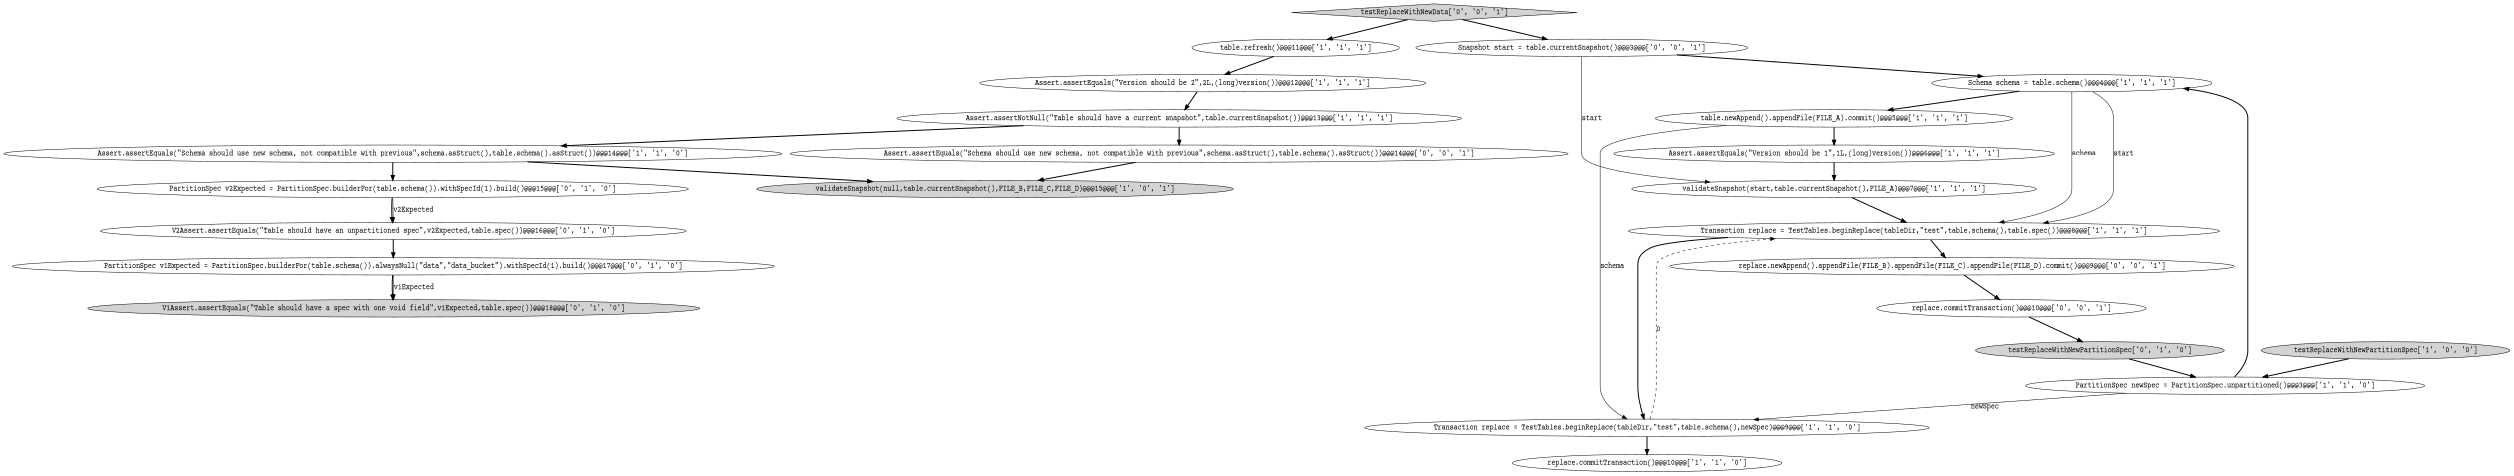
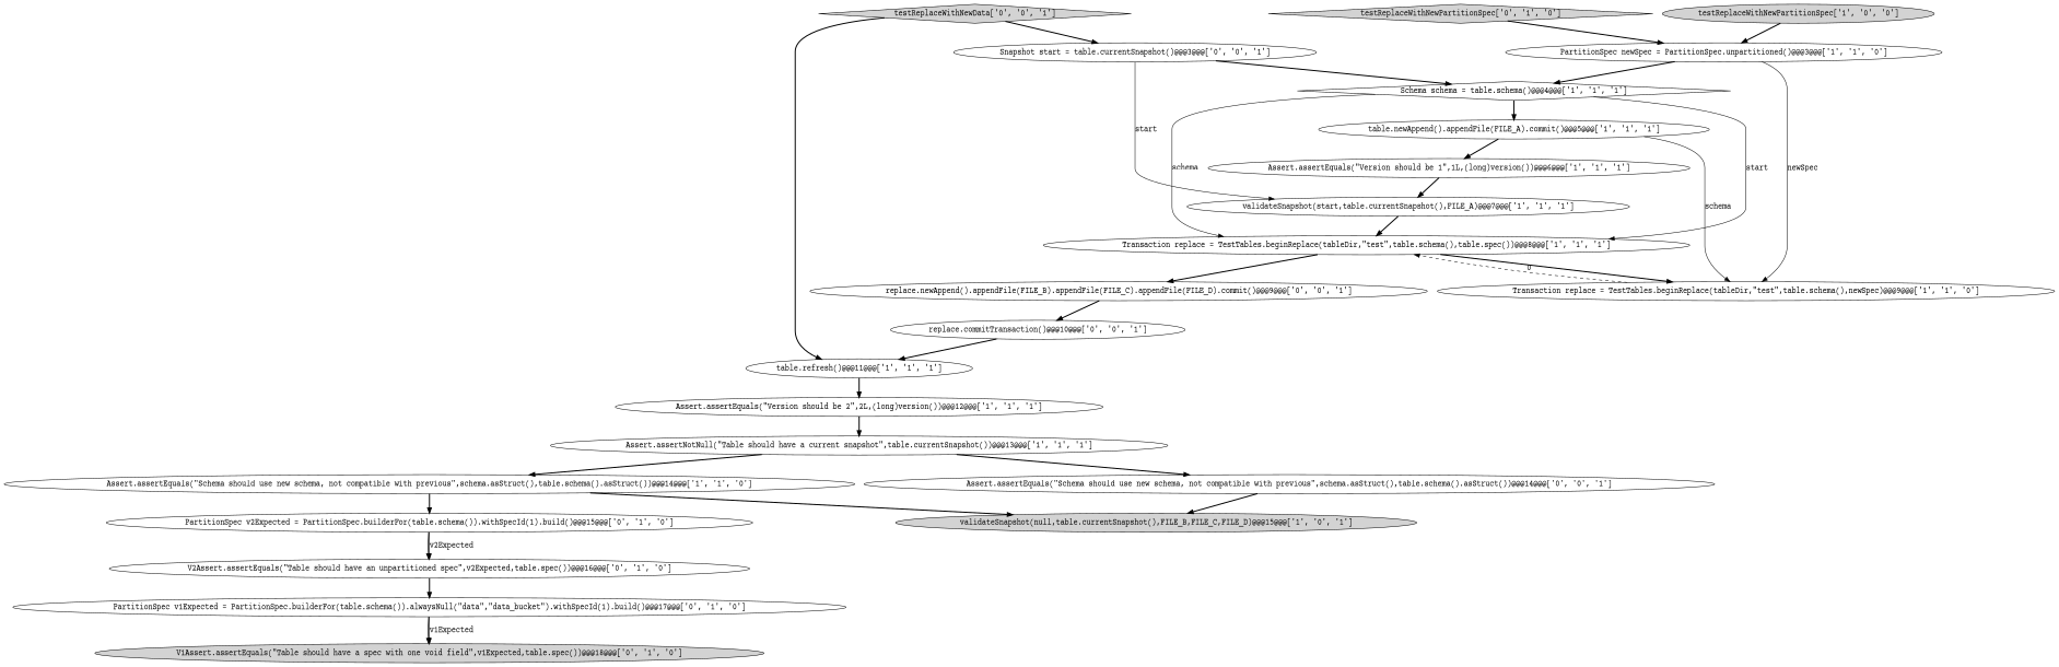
  digraph {
    fontname="Courier Prime"
    node [fillcolor=white fontname="Courier Prime" shape=ellipse style=filled]
    edge [fontname="Courier Prime" style=bold]
    n1 [fillcolor=lightgray label="V1Assert.assertEquals(\"Table should have a spec with one void field\",v1Expected,table.spec())@@@18@@@['0', '1', '0']"]
    n2 [label="replace.commitTransaction()@@@10@@@['0', '0', '1']"]
    n3 [label="table.refresh()@@@11@@@['1', '1', '1']"]
    n4 [label="Assert.assertEquals(\"Version should be 2\",2L,(long)version())@@@12@@@['1', '1', '1']"]
    n5 [fillcolor=lightgray label="testReplaceWithNewData['0', '0', '1']" shape=diamond]
    n6 [label="Snapshot start = table.currentSnapshot()@@@3@@@['0', '0', '1']"]
-   n7 [label="Schema schema = table.schema()@@@4@@@['1', '1', '1']"]
+   n7 [label="Schema schema = table.schema()@@@4@@@['1', '1', '1']" shape=diamond]
    n8 [label="validateSnapshot(start,table.currentSnapshot(),FILE_A)@@@7@@@['1', '1', '1']"]
    n9 [label="PartitionSpec v2Expected = PartitionSpec.builderFor(table.schema()).withSpecId(1).build()@@@15@@@['0', '1', '0']"]
    n10 [label="V2Assert.assertEquals(\"Table should have an unpartitioned spec\",v2Expected,table.spec())@@@16@@@['0', '1', '0']"]
    n11 [label="PartitionSpec v1Expected = PartitionSpec.builderFor(table.schema()).alwaysNull(\"data\",\"data_bucket\").withSpecId(1).build()@@@17@@@['0', '1', '0']"]
    n12 [label="Transaction replace = TestTables.beginReplace(tableDir,\"test\",table.schema(),table.spec())@@@8@@@['1', '1', '1']"]
    n13 [label="table.newAppend().appendFile(FILE_A).commit()@@@5@@@['1', '1', '1']"]
    n14 [label="replace.newAppend().appendFile(FILE_B).appendFile(FILE_C).appendFile(FILE_D).commit()@@@9@@@['0', '0', '1']"]
    n15 [label="Transaction replace = TestTables.beginReplace(tableDir,\"test\",table.schema(),newSpec)@@@9@@@['1', '1', '0']"]
    n16 [label="Assert.assertEquals(\"Version should be 1\",1L,(long)version())@@@6@@@['1', '1', '1']"]
    n17 [label="Assert.assertEquals(\"Schema should use new schema, not compatible with previous\",schema.asStruct(),table.schema().asStruct())@@@14@@@['1', '1', '0']"]
    n18 [fillcolor=lightgray label="validateSnapshot(null,table.currentSnapshot(),FILE_B,FILE_C,FILE_D)@@@15@@@['1', '0', '1']"]
-   n19 [label="replace.commitTransaction()@@@10@@@['1', '1', '0']"]
-   n20 [fillcolor=lightgray label="testReplaceWithNewPartitionSpec['0', '1', '0']"]
+   n20 [fillcolor=lightgray label="testReplaceWithNewPartitionSpec['0', '1', '0']" shape=diamond]
    n21 [label="PartitionSpec newSpec = PartitionSpec.unpartitioned()@@@3@@@['1', '1', '0']"]
    n22 [label="Assert.assertEquals(\"Schema should use new schema, not compatible with previous\",schema.asStruct(),table.schema().asStruct())@@@14@@@['0', '0', '1']"]
    n23 [label="Assert.assertNotNull(\"Table should have a current snapshot\",table.currentSnapshot())@@@13@@@['1', '1', '1']"]
    n24 [fillcolor=lightgray label="testReplaceWithNewPartitionSpec['1', '0', '0']"]
-   n2 -> n20
+   n2 -> n3
    n3 -> n4
    n4 -> n23
    n5 -> n3
    n5 -> n6
    n6 -> n7
    n6 -> n8 [label=start style=solid]
    n7 -> n12 [label=schema style=solid]
    n7 -> n12 [label=start style=solid]
    n7 -> n13
    n8 -> n12
    n9 -> n10
    n9 -> n10 [label=v2Expected style=solid]
    n10 -> n11
    n11 -> n1
    n11 -> n1 [label=v1Expected style=solid]
    n12 -> n14
    n12 -> n15
    n13 -> n15 [label=schema style=solid]
    n13 -> n16
    n14 -> n2
    n15 -> n12 [label=0 style=dashed]
-   n15 -> n19
    n16 -> n8
    n17 -> n9
    n17 -> n18
    n20 -> n21
    n21 -> n7
    n21 -> n15 [label=newSpec style=solid]
    n22 -> n18
    n23 -> n17
    n23 -> n22
    n24 -> n21
  }
